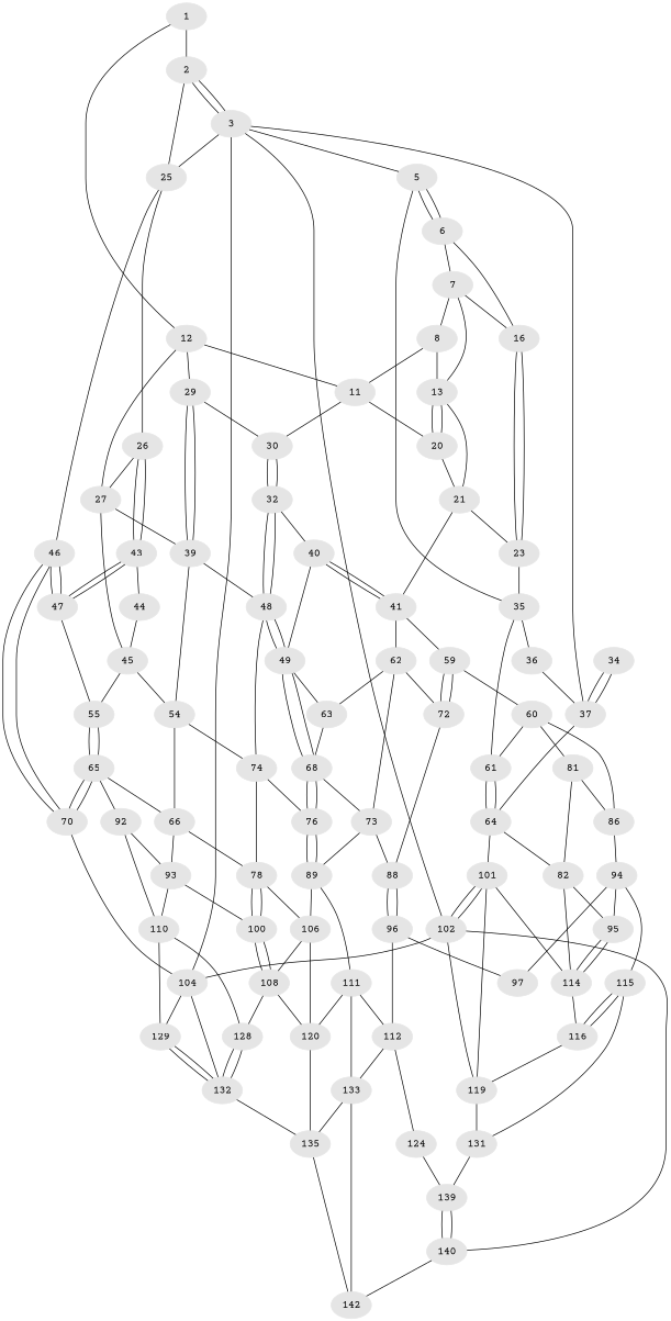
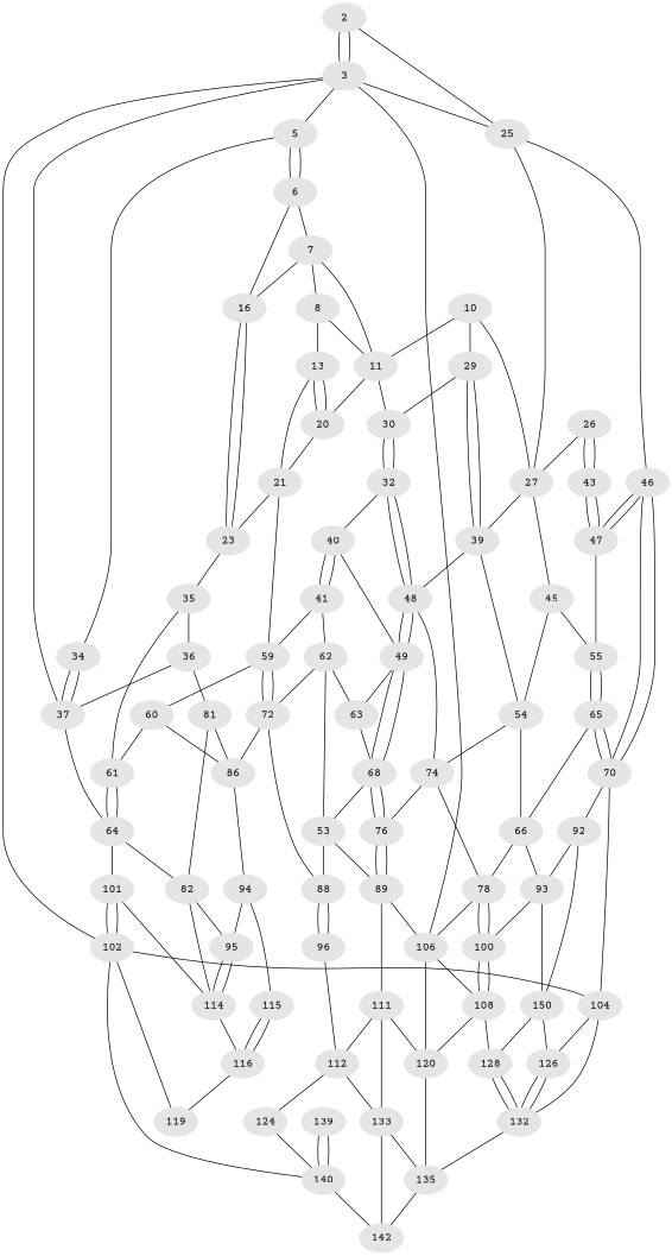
  graph {
    fontname="Courier Prime"
    node [color=gray90 fontname="Courier Prime" style=filled]
    edge [fontname="Courier Prime"]
-   1 [super="+9"]
    2 [super="+18"]
-   10 [super="+28" label=12]
+   10 [super="+28"]
    3 [super="+4"]
    25 [super="+31"]
    11 [super="+19"]
    27 [super="+38"]
    29
    5
    37 [super="+42"]
    102 [super="+103"]
    104 [super="+105"]
    26
    46
    6
    34
    64 [super="+84"]
    119 [super="+130"]
    140 [super="+141"]
-   126 [label=129]
+   126
    132 [super="+137"]
    7 [super="+15"]
    16 [super="+17"]
    8 [super="+12"]
    13 [super="+14"]
    23
    20 [super="+24"]
    21 [super="+22"]
    30
    39 [super="+51"]
    45 [super="+53"]
    32 [super="+33"]
    41 [super="+58"]
    35 [super="+57"]
    40
    48 [super="+52"]
    59
    62 [super="+71"]
    36
    61
    43
    47
    70 [super="+91"]
-   44
    54 [super="+67"]
    55 [super="+56"]
    49 [super="+50"]
    74 [super="+75"]
    82 [super="+83"]
    101 [super="+118"]
    66 [super="+77"]
    63
    68 [super="+69"]
    60 [super="+80"]
    72 [super="+85"]
-   73 [super="+87"]
+   73 [super="+87" label=53]
    65
    92
    78 [super="+79"]
    76
    93 [super="+99"]
    81
    86 [super="+90"]
    88
    94 [super="+98"]
    89 [super="+107"]
    95
    114 [super="+117"]
    100
    106 [super="+109"]
-   110 [super="+127"]
+   110 [super="+127" label=150]
    96 [super="+113"]
    111 [super="+122"]
    108 [super="+129"]
    120 [super="+121"]
    116
-   97
    115 [super="+125"]
    112 [super="+123"]
    133 [super="+134"]
    128
-   131
    124 [super="+138"]
    142
    135 [super="+136"]
    139
-   1 -- 2 [weight=2]
-   1 -- 10
    2 -- 3
    2 -- 3
    2 -- 25
    10 -- 11
    10 -- 27
    10 -- 29
    3 -- 25
    3 -- 5
    3 -- 37
    3 -- 102
-   3 -- 104
-   25 -- 26
+   3 -- 106
+   25 -- 27
    25 -- 46
    11 -- 20
    11 -- 30
    27 -- 39
    27 -- 45
    29 -- 30
    29 -- 39
    29 -- 39
    5 -- 6
    5 -- 6
-   5 -- 35
+   5 -- 34
    37 -- 64
    102 -- 104
    102 -- 119
    102 -- 140
    104 -- 126
    104 -- 132
    26 -- 27
    26 -- 43
    26 -- 43
    46 -- 47
    46 -- 47
    46 -- 70
    46 -- 70
    6 -- 7
    6 -- 16
    34 -- 37
    34 -- 37
    64 -- 82
    64 -- 101
-   119 -- 131
    140 -- 142
    126 -- 132
    126 -- 132
    132 -- 135
    7 -- 16
    7 -- 8
-   7 -- 13
+   7 -- 11
    16 -- 23
    16 -- 23
    8 -- 11
    8 -- 13
    13 -- 20
    13 -- 20
    13 -- 21
    23 -- 35
    20 -- 21
    21 -- 23
-   21 -- 41
+   21 -- 59
    30 -- 32
    30 -- 32
    39 -- 48
    39 -- 54
    45 -- 54
    45 -- 55
    32 -- 40
    32 -- 48
    32 -- 48
    41 -- 59
    41 -- 62
    35 -- 36 [weight=2]
    35 -- 61
    40 -- 41
    40 -- 41
    40 -- 49
    48 -- 49
    48 -- 49
    48 -- 74
    59 -- 60
    59 -- 72
    59 -- 72
    62 -- 63
    62 -- 72
    62 -- 73
    36 -- 37
    61 -- 64
    61 -- 64
    43 -- 47
    43 -- 47
-   43 -- 44
    47 -- 55
    70 -- 104
-   65 -- 92
-   44 -- 45
+   70 -- 92
    54 -- 74
    54 -- 66
    55 -- 65
    55 -- 65
    49 -- 63
    49 -- 68
    49 -- 68
    74 -- 78
    74 -- 76
    82 -- 95
    82 -- 114
    101 -- 102
    101 -- 102
-   101 -- 119
    101 -- 114
    66 -- 78
    66 -- 93
    63 -- 68
    68 -- 73
    68 -- 76
    68 -- 76
    60 -- 61
-   60 -- 81
+   36 -- 81
    60 -- 86
+   72 -- 86
    72 -- 88
    73 -- 88
    73 -- 89
    65 -- 70
    65 -- 70
    65 -- 66
    92 -- 93
    92 -- 110
    78 -- 100
    78 -- 100
    78 -- 106
    76 -- 89
    76 -- 89
    93 -- 100
    93 -- 110
    81 -- 82
    81 -- 86
    86 -- 94
    88 -- 96
    88 -- 96
    94 -- 95
-   94 -- 97
    94 -- 115
    89 -- 106
    89 -- 111
    95 -- 114
    95 -- 114
    114 -- 116
    100 -- 108
    100 -- 108
    106 -- 108
    106 -- 120
    110 -- 126
    110 -- 128
-   96 -- 97 [weight=2]
    96 -- 112
    111 -- 120
    111 -- 112
    111 -- 133
    108 -- 120
    108 -- 128
    120 -- 135
    116 -- 119
    115 -- 116
    115 -- 116
-   115 -- 131
    112 -- 133
    112 -- 124
    133 -- 142
    133 -- 135
    128 -- 132
    128 -- 132
-   131 -- 139
-   124 -- 139
+   124 -- 140
    135 -- 142
    139 -- 140
    139 -- 140
  }
